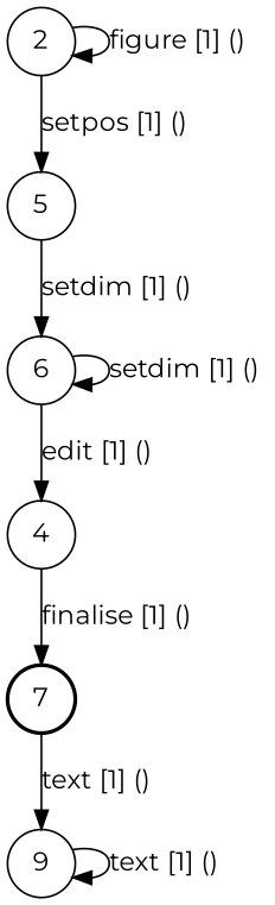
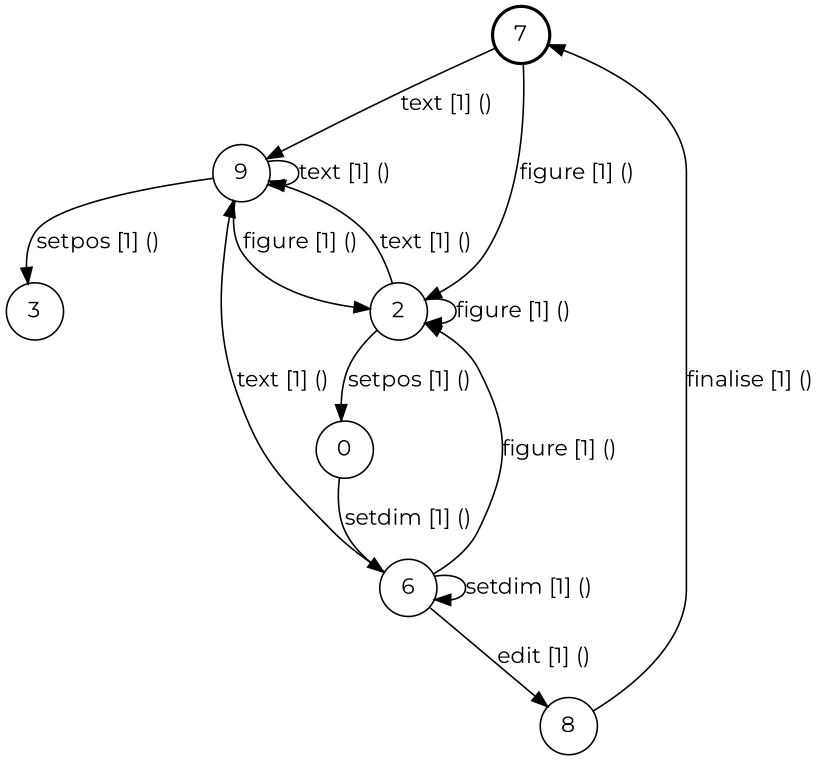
  digraph {
    fontname=Montserrat
    node [fontname=Montserrat shape=circle]
    edge [fontname=Montserrat]
    n1 [label=7 style=bold]
    n2 [label=9]
    2
-   5
+   3
+   5 [label=0]
    6
-   4
+   4 [label=8]
    n1 -> n2 [label="text [1] () "]
+   n1 -> 2 [label="figure [1] () "]
    n2 -> n2 [label="text [1] () "]
+   n2 -> 2 [label="figure [1] () "]
+   n2 -> 3 [label="setpos [1] () "]
+   2 -> n2 [label="text [1] () "]
    2 -> 2 [label="figure [1] () "]
    2 -> 5 [label="setpos [1] () "]
    5 -> 6 [label="setdim [1] () "]
+   6 -> n2 [label="text [1] () "]
+   6 -> 2 [label="figure [1] () "]
    6 -> 6 [label="setdim [1] () "]
    6 -> 4 [label="edit [1] () "]
    4 -> n1 [label="finalise [1] () "]
  }
